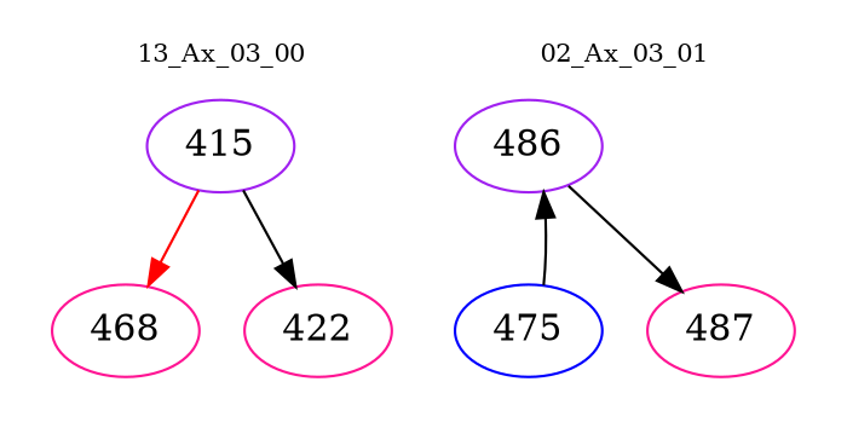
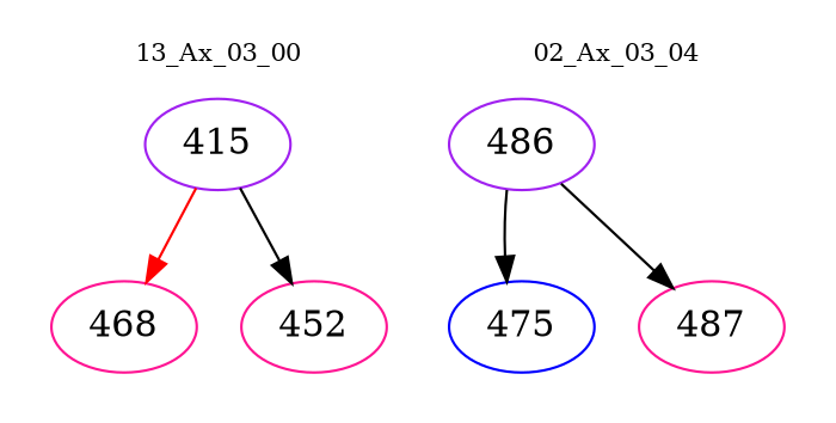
  digraph {
    node [color=deeppink]
    edge [color=black]
    n1 [color=purple label=415]
    n2 [label=468]
-   n3 [label=422]
+   n3 [label=452]
    n4 [color=purple label=486]
    n5 [color=blue label=475]
    n6 [label=487]
    subgraph cluster_1 {
      color=white
      fontsize=10
      label="13_Ax_03_00"
      n1
      n2
      n3
    }
    subgraph cluster_2 {
      color=white
      fontsize=10
-     label="02_Ax_03_01"
+     label="02_Ax_03_04"
      n4
      n5
      n6
    }
    n1 -> n2 [color=red]
    n1 -> n3
-   n5 -> n4
+   n4 -> n5
    n4 -> n6
  }
